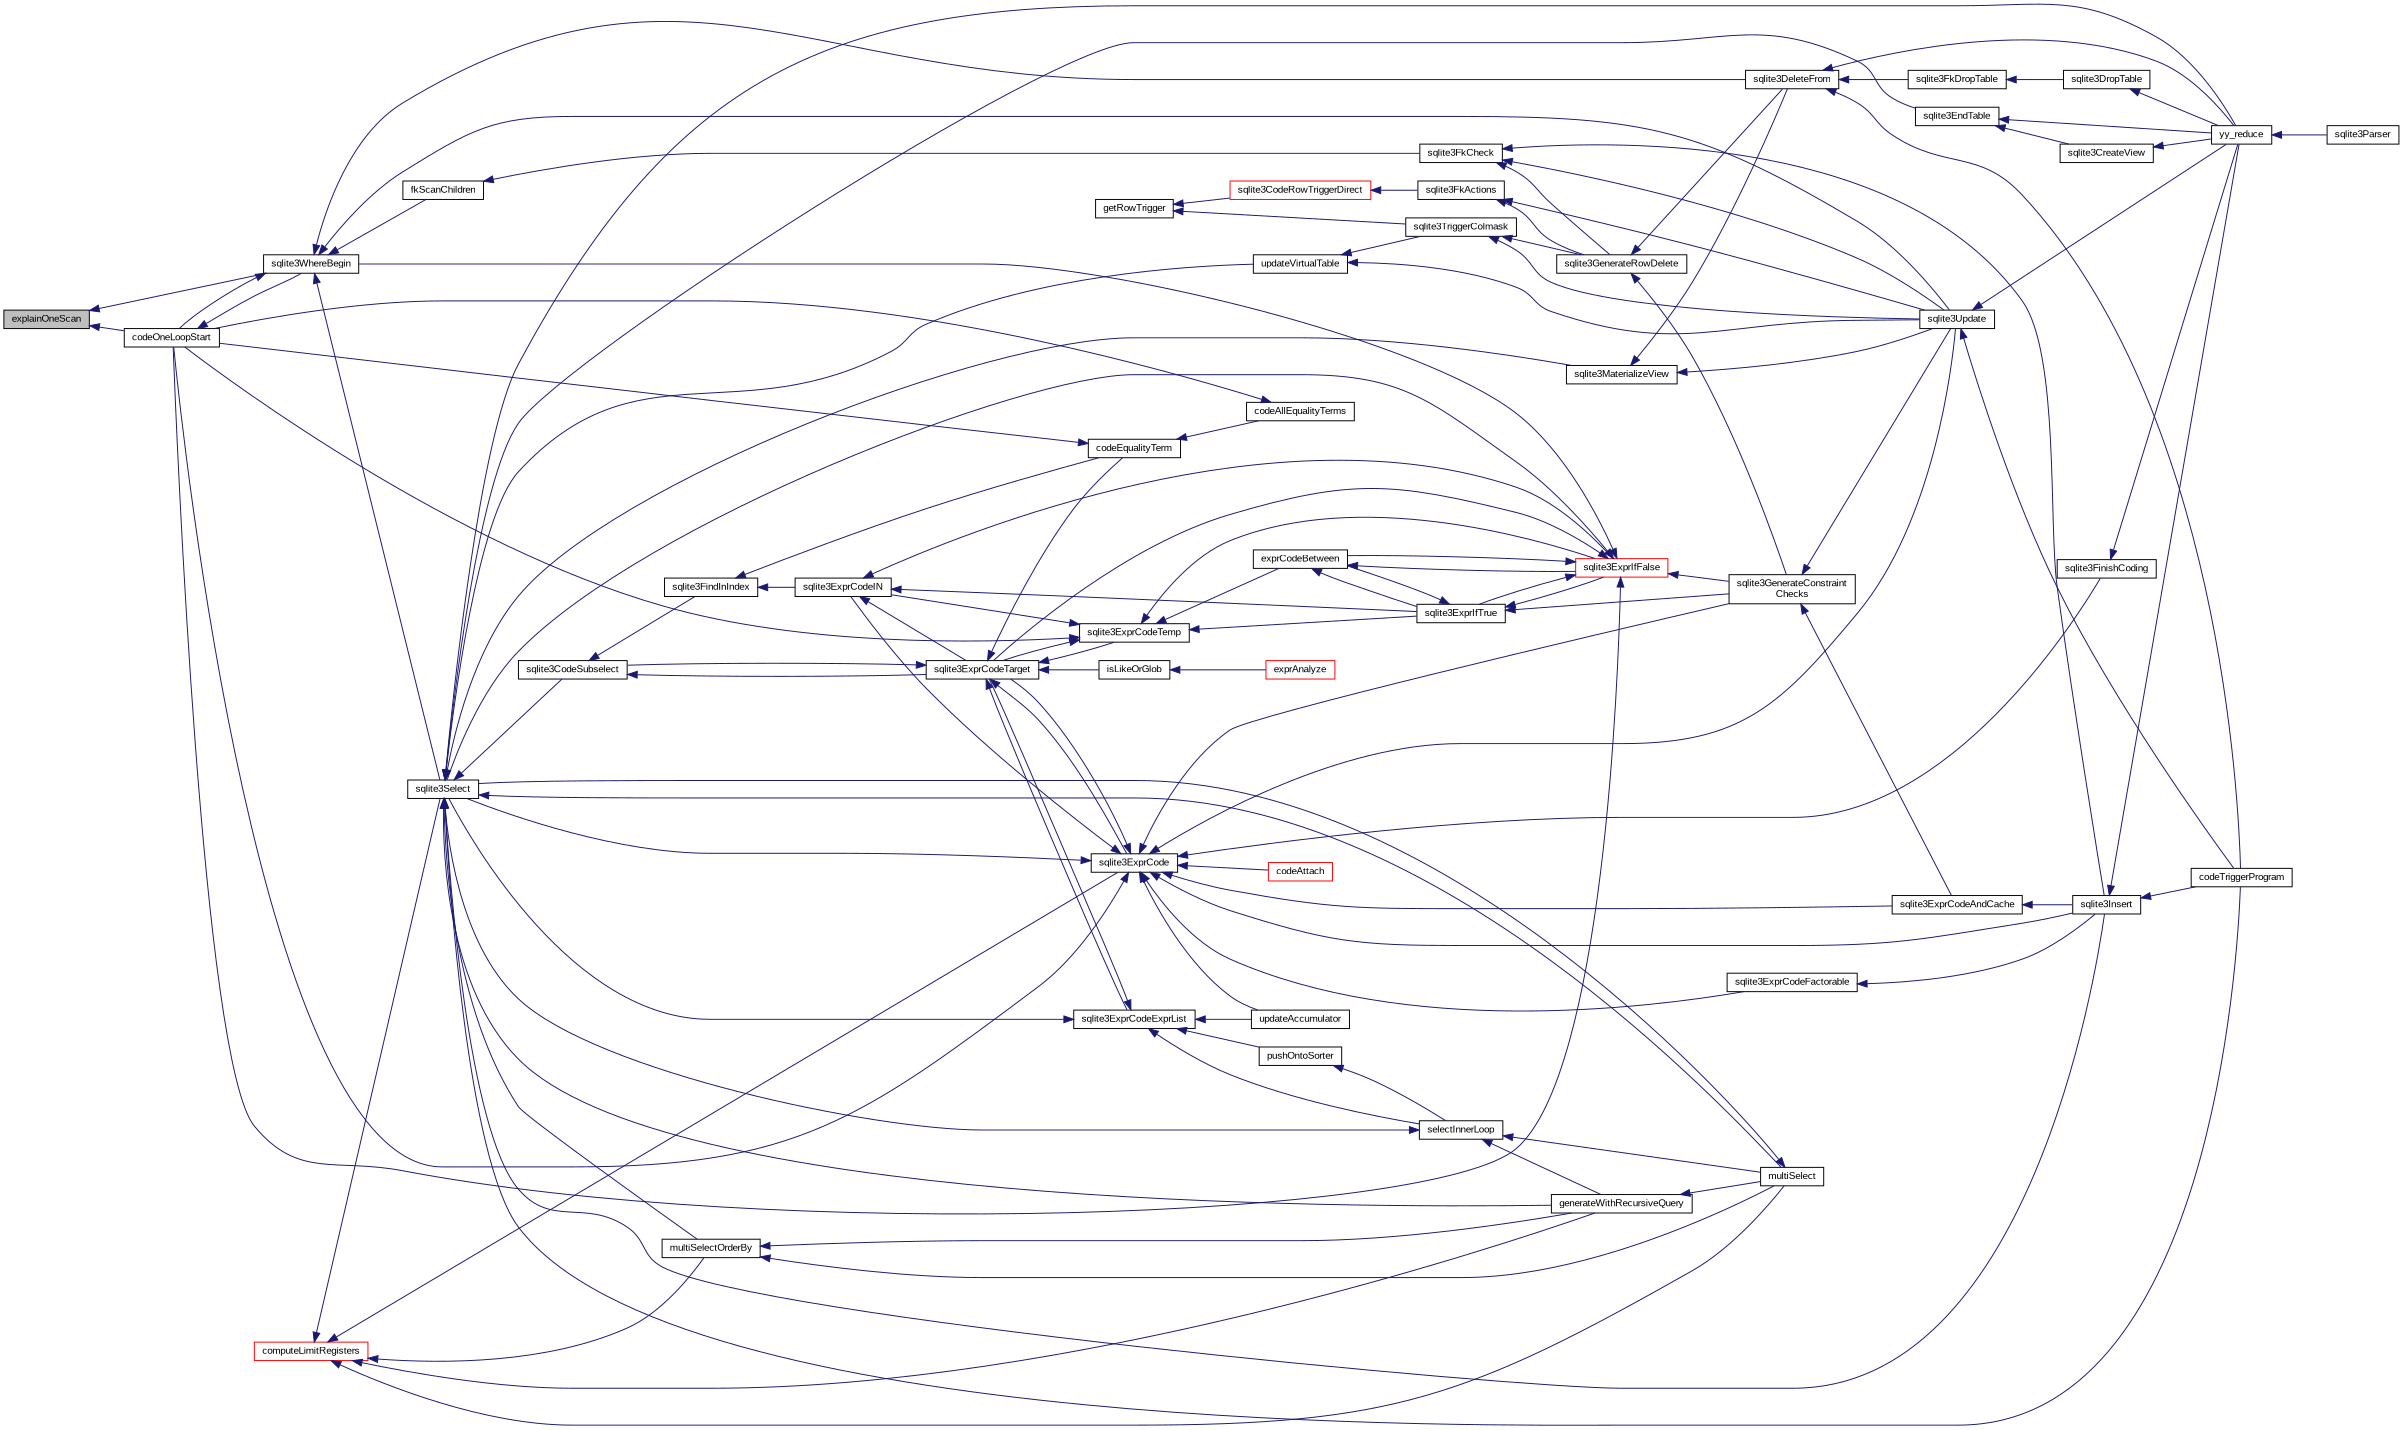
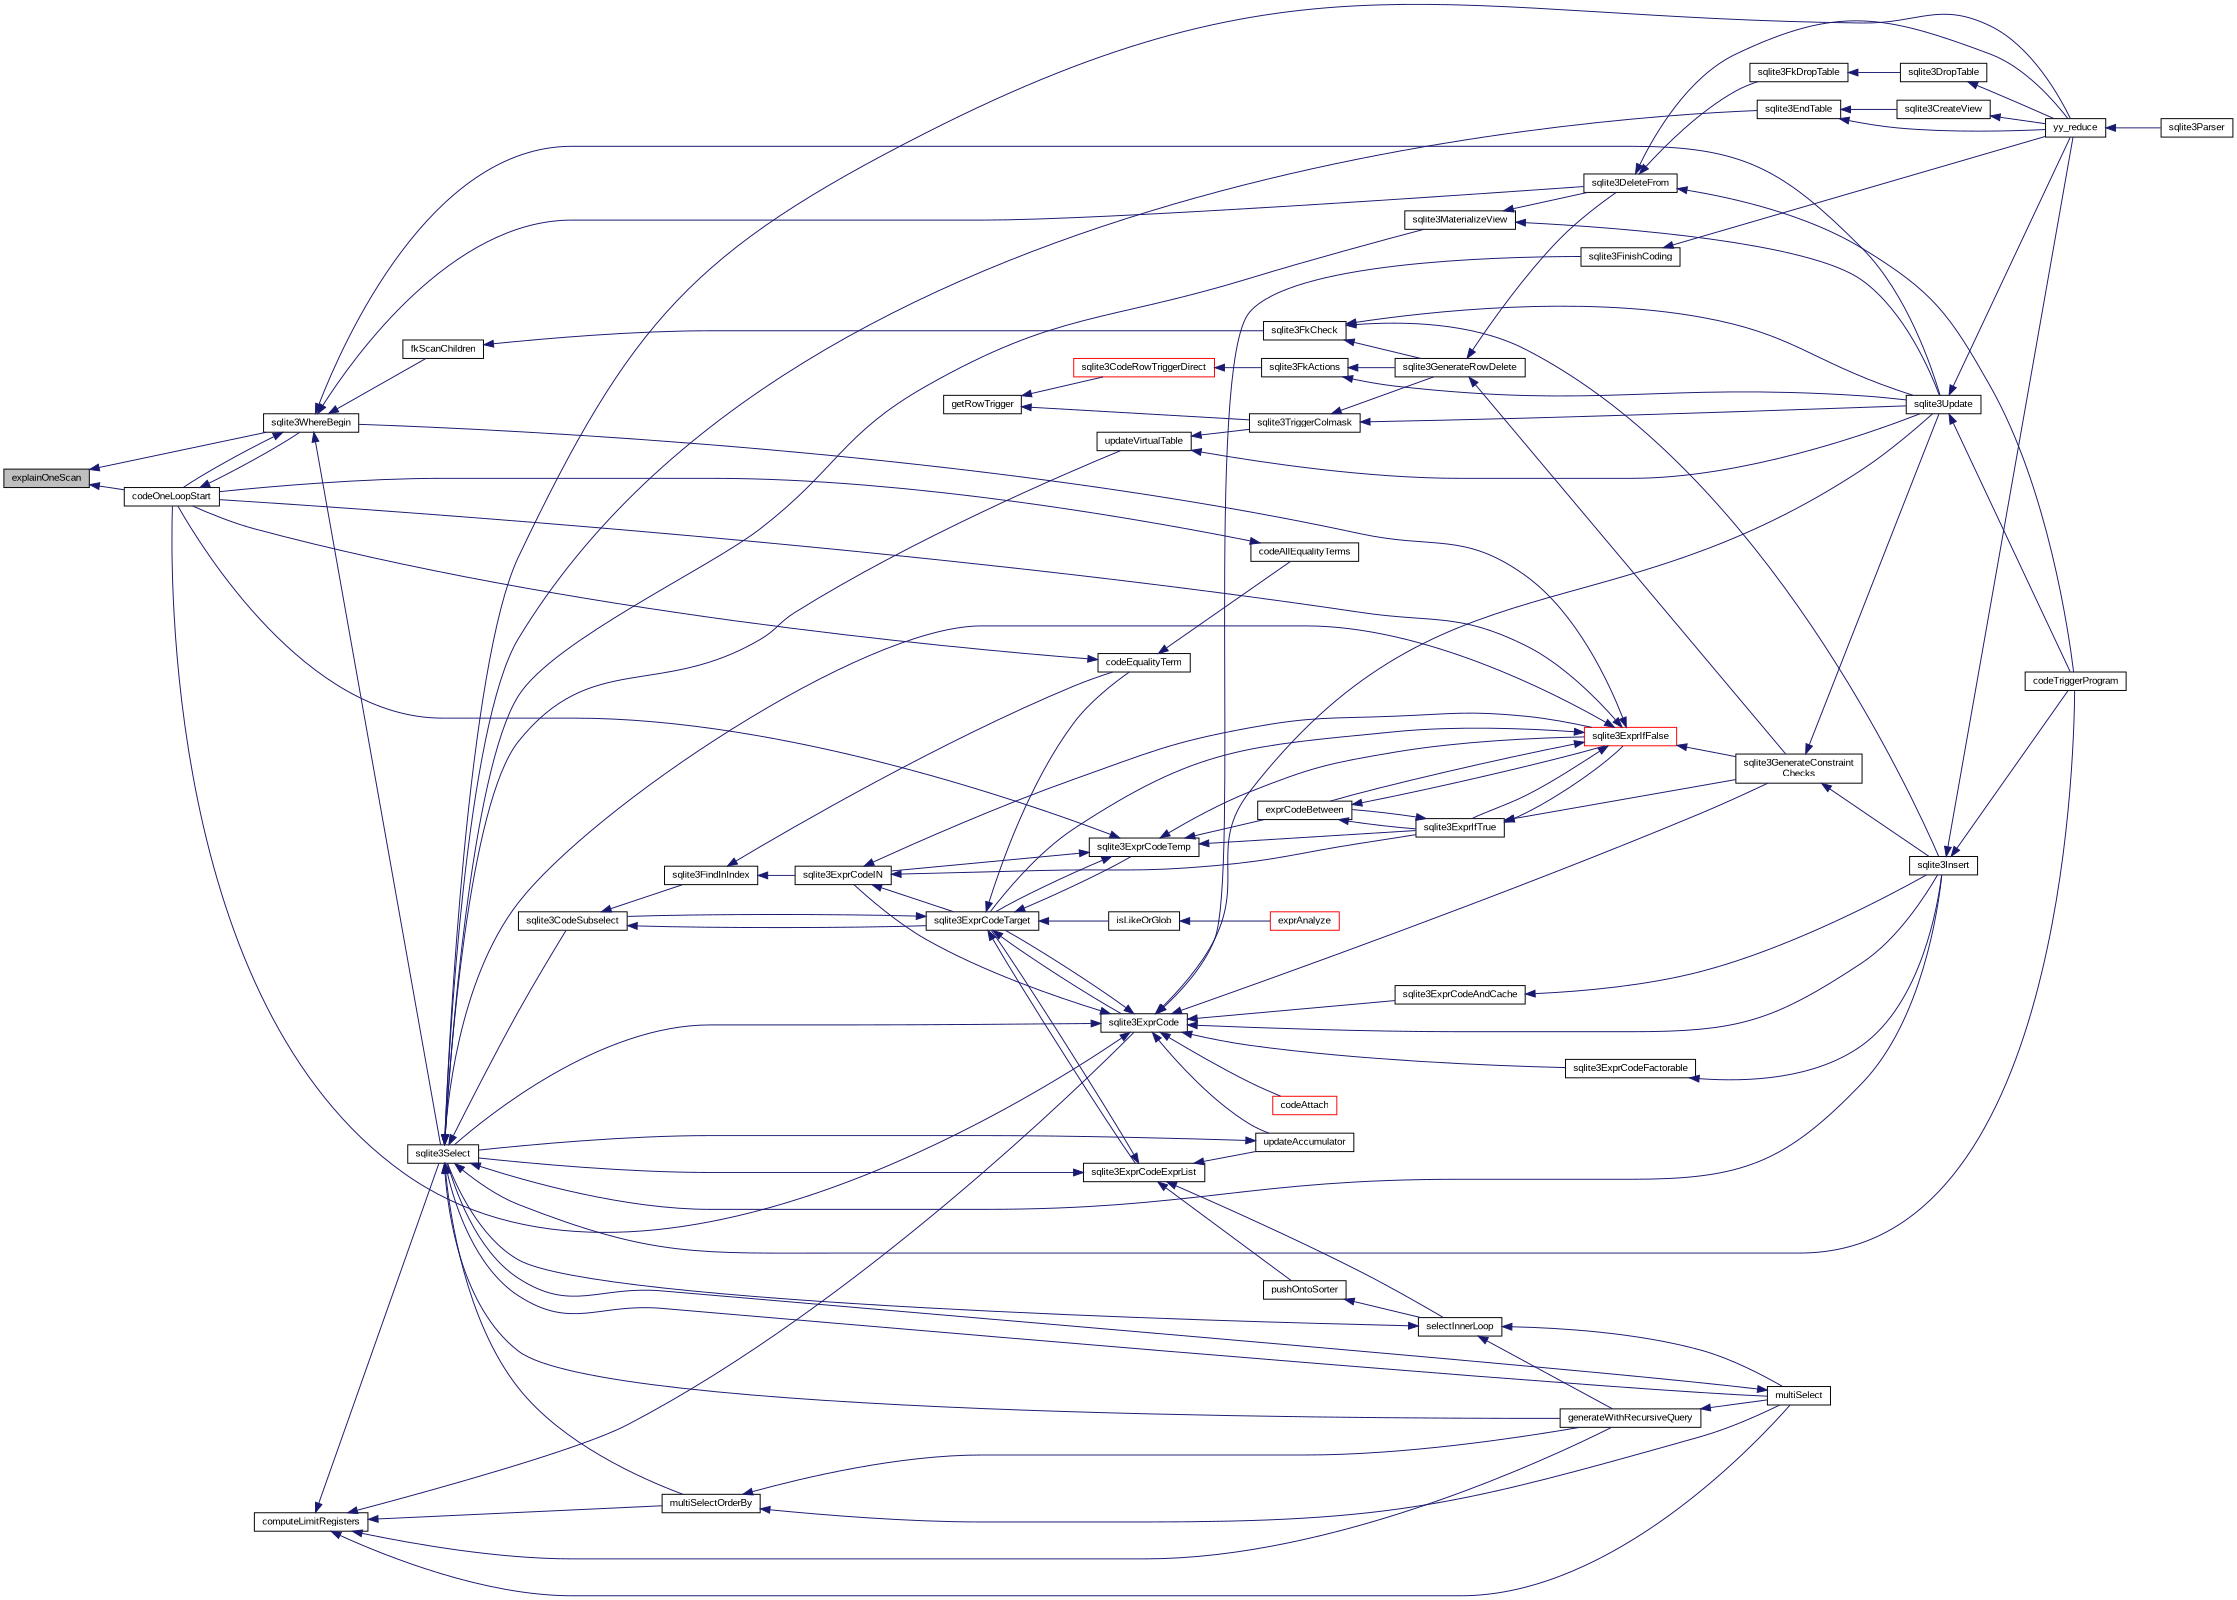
  digraph {
    fontname="Liberation Sans"
    rankdir=LR
    node [color=black fillcolor=white fontname="Liberation Sans" fontsize=10 shape=record style=filled]
    edge [color=midnightblue dir=back fontname="Liberation Sans" fontsize=10 labelfontname=FreeSans labelfontsize=10 style=solid]
    n1 [fillcolor=grey75 fontcolor=black height=0.2 label=explainOneScan width=0.4]
    n2 [height=0.2 label=codeOneLoopStart width=0.4]
    n3 [height=0.2 label=sqlite3WhereBegin width=0.4]
    n4 [height=0.2 label=sqlite3DeleteFrom width=0.4]
    n5 [height=0.2 label=sqlite3Update width=0.4]
    n6 [height=0.2 label=fkScanChildren width=0.4]
    n7 [height=0.2 label=sqlite3Select width=0.4]
    n8 [height=0.2 label=sqlite3FkDropTable width=0.4]
    n9 [height=0.2 label=yy_reduce width=0.4]
    n10 [height=0.2 label=codeTriggerProgram width=0.4]
    n11 [height=0.2 label=sqlite3FkCheck width=0.4]
    n12 [height=0.2 label=sqlite3Insert width=0.4]
    n13 [height=0.2 label=sqlite3CodeSubselect width=0.4]
    n14 [height=0.2 label=generateWithRecursiveQuery width=0.4]
    n15 [height=0.2 label=multiSelect width=0.4]
    n16 [height=0.2 label=multiSelectOrderBy width=0.4]
    n17 [height=0.2 label=sqlite3EndTable width=0.4]
    n18 [height=0.2 label=sqlite3MaterializeView width=0.4]
    n19 [height=0.2 label=updateVirtualTable width=0.4]
    n20 [height=0.2 label=sqlite3DropTable width=0.4]
    n21 [height=0.2 label=sqlite3Parser width=0.4]
    n22 [height=0.2 label=getRowTrigger width=0.4]
    n23 [color=red height=0.2 label=sqlite3CodeRowTriggerDirect width=0.4]
    n24 [height=0.2 label=sqlite3TriggerColmask width=0.4]
    n25 [height=0.2 label=sqlite3FkActions width=0.4]
    n26 [height=0.2 label=sqlite3GenerateRowDelete width=0.4]
    n27 [height=0.2 label="sqlite3GenerateConstraint\lChecks" width=0.4]
    n28 [height=0.2 label=sqlite3FindInIndex width=0.4]
    n29 [height=0.2 label=sqlite3ExprCodeTarget width=0.4]
    n30 [height=0.2 label=sqlite3CreateView width=0.4]
    n31 [height=0.2 label=sqlite3ExprCodeIN width=0.4]
    n32 [height=0.2 label=codeEqualityTerm width=0.4]
    n33 [height=0.2 label=sqlite3ExprCodeTemp width=0.4]
    n34 [height=0.2 label=sqlite3ExprCode width=0.4]
    n35 [height=0.2 label=sqlite3ExprCodeExprList width=0.4]
    n36 [height=0.2 label=isLikeOrGlob width=0.4]
    n37 [height=0.2 label=sqlite3ExprIfTrue width=0.4]
    n38 [color=red height=0.2 label=sqlite3ExprIfFalse width=0.4]
    n39 [height=0.2 label=codeAllEqualityTerms width=0.4]
    n40 [height=0.2 label=exprCodeBetween width=0.4]
    n41 [height=0.2 label=sqlite3ExprCodeFactorable width=0.4]
    n42 [height=0.2 label=sqlite3ExprCodeAndCache width=0.4]
    n43 [color=red height=0.2 label=codeAttach width=0.4]
    n44 [height=0.2 label=sqlite3FinishCoding width=0.4]
    n45 [height=0.2 label=updateAccumulator width=0.4]
    n46 [height=0.2 label=pushOntoSorter width=0.4]
    n47 [height=0.2 label=selectInnerLoop width=0.4]
    n48 [color=red height=0.2 label=exprAnalyze width=0.4]
-   n49 [color=red height=0.2 label=computeLimitRegisters width=0.4]
+   n49 [height=0.2 label=computeLimitRegisters width=0.4]
    n1 -> n2
    n1 -> n3
    n2 -> n3
    n3 -> n2
    n3 -> n4
    n3 -> n5
    n3 -> n6
    n3 -> n7
    n4 -> n8
    n4 -> n9
    n4 -> n10
    n5 -> n9
    n5 -> n10
    n6 -> n11
    n7 -> n9
    n7 -> n10
    n7 -> n12
    n7 -> n13
    n7 -> n14
    n7 -> n15
    n7 -> n16
    n7 -> n17
    n7 -> n18
    n7 -> n19
    n8 -> n20
    n9 -> n21
    n11 -> n5
    n11 -> n12
    n11 -> n26
    n12 -> n9
    n12 -> n10
    n13 -> n28
    n13 -> n29
    n14 -> n15
    n15 -> n7
    n16 -> n14
    n16 -> n15
    n17 -> n9
    n17 -> n30
    n18 -> n4
    n18 -> n5
    n19 -> n5
    n19 -> n24
    n20 -> n9
    n22 -> n23
    n22 -> n24
    n23 -> n25
    n24 -> n5
    n24 -> n26
    n25 -> n5
    n25 -> n26
    n26 -> n4
    n26 -> n27
    n27 -> n5
-   n27 -> n42
+   n27 -> n12
    n28 -> n31
    n28 -> n32
    n29 -> n13
    n29 -> n32
    n29 -> n33
    n29 -> n34
    n29 -> n35
    n29 -> n36
    n30 -> n9
    n31 -> n29
    n31 -> n37
    n31 -> n38
    n32 -> n2
    n32 -> n39
    n33 -> n2
    n33 -> n29
    n33 -> n31
    n33 -> n37
    n33 -> n38
    n33 -> n40
    n34 -> n2
    n34 -> n5
    n34 -> n7
    n34 -> n12
    n34 -> n27
    n34 -> n29
    n34 -> n31
    n34 -> n41
    n34 -> n42
    n34 -> n43
    n34 -> n44
    n34 -> n45
    n35 -> n7
    n35 -> n29
    n35 -> n45
    n35 -> n46
    n35 -> n47
    n36 -> n48
    n37 -> n27
    n37 -> n38
    n37 -> n40
    n38 -> n2
    n38 -> n3
    n38 -> n7
    n38 -> n27
    n38 -> n29
    n38 -> n37
    n38 -> n40
    n39 -> n2
    n40 -> n37
    n40 -> n38
    n41 -> n12
    n42 -> n12
    n44 -> n9
+   n45 -> n7
    n46 -> n47
    n47 -> n7
    n47 -> n14
    n47 -> n15
    n49 -> n7
    n49 -> n14
    n49 -> n15
    n49 -> n16
    n49 -> n34
  }
